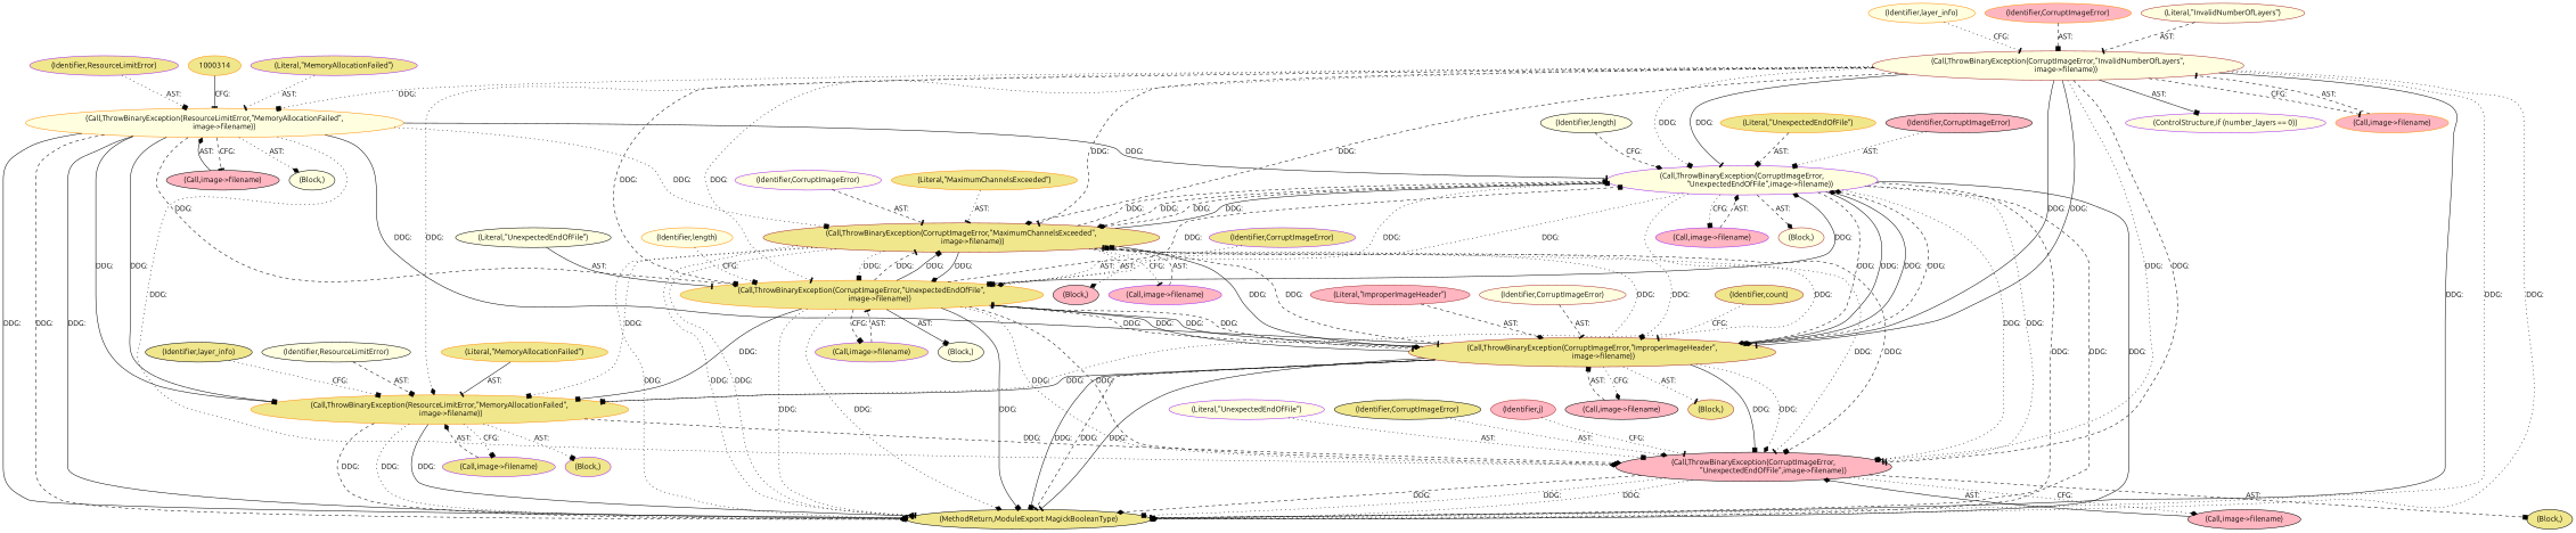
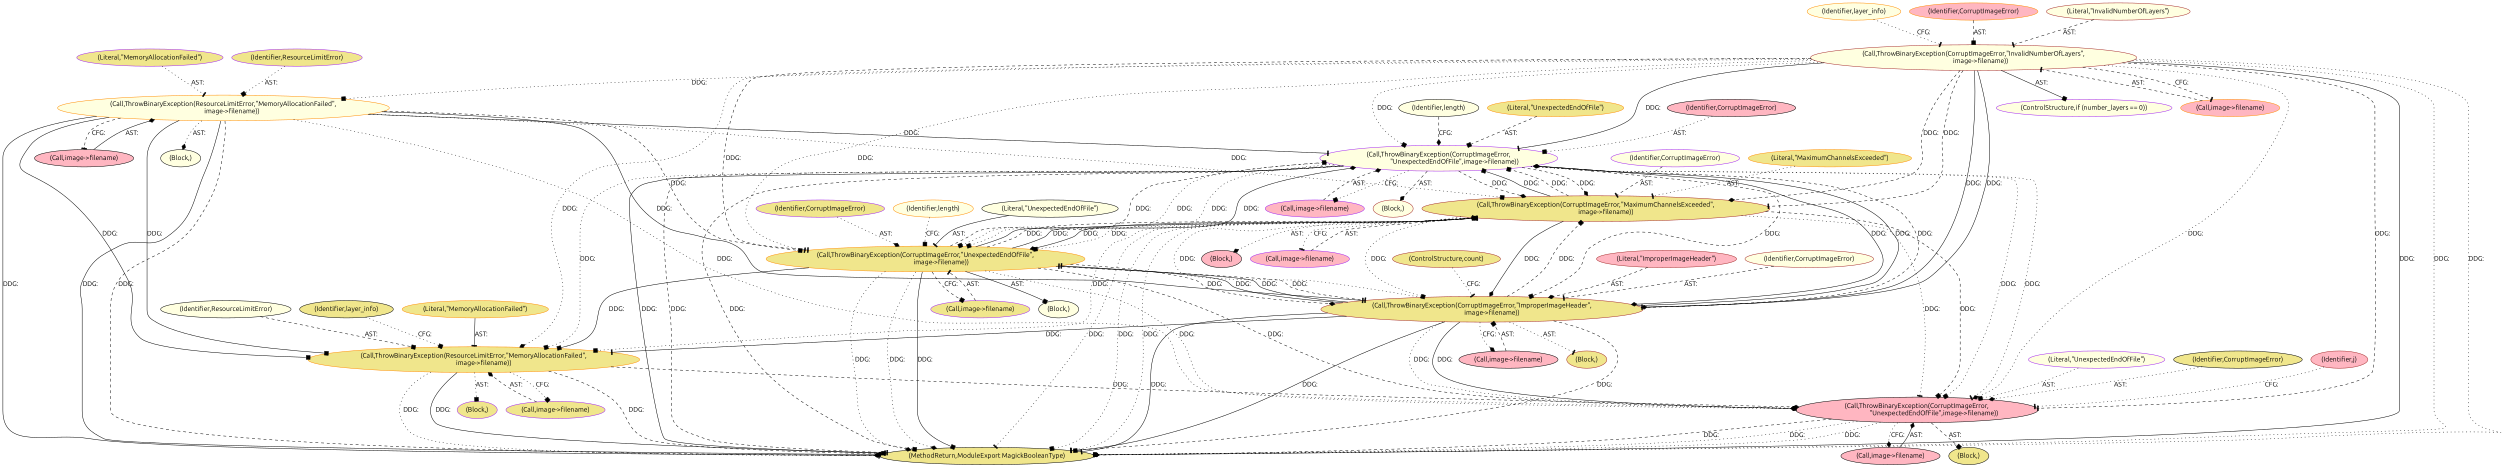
  digraph {
    fontname=Ubuntu
    node [color=black fillcolor=khaki fontname=Ubuntu style=filled]
    edge [arrowhead=box fontname=Ubuntu style=dotted]
    n1 [color=purple fillcolor=lightyellow label="(Call,ThrowBinaryException(CorruptImageError,\n                      \"UnexpectedEndOfFile\",image->filename))"]
    n2 [color=brown label="(Call,ThrowBinaryException(CorruptImageError,\"MaximumChannelsExceeded\",\n              image->filename))"]
    n3 [color=darkorange label="(Call,ThrowBinaryException(CorruptImageError,\"UnexpectedEndOfFile\",\n                      image->filename))"]
    n4 [color=brown label="(Call,ThrowBinaryException(CorruptImageError,\"ImproperImageHeader\",\n              image->filename))"]
    n5 [color=darkorange label="(Call,ThrowBinaryException(ResourceLimitError,\"MemoryAllocationFailed\",\n              image->filename))"]
    n6 [fillcolor=lightpink label="(Call,ThrowBinaryException(CorruptImageError,\n                        \"UnexpectedEndOfFile\",image->filename))"]
    n7 [label="(MethodReturn,ModuleExport MagickBooleanType)"]
    n8 [color=purple fillcolor=lightpink label="(Call,image->filename)"]
    n9 [color=brown fillcolor=lightyellow label="(Block,)"]
    n10 [fillcolor=lightpink label="(Block,)"]
    n11 [color=purple fillcolor=lightpink label="(Call,image->filename)"]
    n12 [color=purple label="(Call,image->filename)"]
    n13 [fillcolor=lightyellow label="(Block,)"]
    n14 [fillcolor=lightpink label="(Call,image->filename)"]
    n15 [color=brown label="(Block,)"]
    n16 [color=purple label="(Call,image->filename)"]
    n17 [color=purple label="(Block,)"]
    n18 [fillcolor=lightpink label="(Call,image->filename)"]
    n19 [label="(Block,)"]
    n20 [color=brown fillcolor=lightyellow label="(Call,ThrowBinaryException(CorruptImageError,\"InvalidNumberOfLayers\",\n          image->filename))"]
    n21 [color=darkorange fillcolor=lightyellow label="(Call,ThrowBinaryException(ResourceLimitError,\"MemoryAllocationFailed\",\n            image->filename))"]
    n22 [color=purple fillcolor=lightyellow label="(ControlStructure,if (number_layers == 0))"]
    n23 [color=darkorange fillcolor=lightpink label="(Call,image->filename)"]
    n24 [fillcolor=lightpink label="(Call,image->filename)"]
    n25 [fillcolor=lightyellow label="(Block,)"]
    n26 [color=purple fillcolor=lightyellow label="(Literal,\"UnexpectedEndOfFile\")"]
    n27 [color=brown fillcolor=lightpink label="(Literal,\"ImproperImageHeader\")"]
    n28 [label="(Identifier,layer_info)"]
    n29 [label="(Identifier,CorruptImageError)"]
    n30 [color=purple label="(Literal,\"MemoryAllocationFailed\")"]
    n31 [fillcolor=lightpink label="(Identifier,CorruptImageError)"]
    n32 [fillcolor=lightyellow label="(Literal,\"UnexpectedEndOfFile\")"]
    n33 [color=brown fillcolor=lightpink label="(Identifier,j)"]
    n34 [color=darkorange fillcolor=lightyellow label="(Identifier,length)"]
    n35 [color=brown fillcolor=lightyellow label="(Identifier,CorruptImageError)"]
    n36 [fillcolor=lightyellow label="(Identifier,ResourceLimitError)"]
    n37 [color=darkorange fillcolor=lightyellow label="(Identifier,layer_info)"]
    n38 [fillcolor=lightyellow label="(Identifier,length)"]
    n39 [color=darkorange label="(Literal,\"UnexpectedEndOfFile\")"]
-   n40 [color=brown label="(Identifier,count)"]
+   n40 [color=brown label="(ControlStructure,count)"]
    n41 [color=darkorange label="(Literal,\"MemoryAllocationFailed\")"]
    n42 [color=darkorange label="(Literal,\"MaximumChannelsExceeded\")"]
    n43 [color=purple fillcolor=lightyellow label="(Identifier,CorruptImageError)"]
    n44 [color=purple label="(Identifier,ResourceLimitError)"]
    n45 [color=darkorange fillcolor=lightpink label="(Identifier,CorruptImageError)"]
    n46 [color=brown fillcolor=lightyellow label="(Literal,\"InvalidNumberOfLayers\")"]
    n47 [color=purple label="(Identifier,CorruptImageError)"]
-   1000314 [color=darkorange]
    n1 -> n2 [arrowhead=diamond label="DDG: " style=dashed]
    n1 -> n2 [arrowhead=diamond label="DDG: " style=dashed]
    n1 -> n3 [label="DDG: "]
    n1 -> n3 [label="DDG: "]
    n1 -> n4 [label="DDG: " style=dashed]
    n1 -> n4 [arrowhead=diamond label="DDG: " style=solid]
    n1 -> n5 [label="DDG: "]
    n1 -> n6 [arrowhead=tee label="DDG: "]
    n1 -> n6 [label="DDG: "]
    n1 -> n7 [label="DDG: " style=solid]
    n1 -> n7 [arrowhead=tee label="DDG: " style=dashed]
    n1 -> n7 [label="DDG: " style=dashed]
    n1 -> n8 [label="CFG: "]
    n1 -> n9 [arrowhead=diamond label="AST: " style=dashed]
    n2 -> n1 [label="DDG: " style=solid]
    n2 -> n1 [label="DDG: " style=dashed]
    n2 -> n3 [arrowhead=diamond label="DDG: " style=solid]
    n2 -> n3 [label="DDG: "]
    n2 -> n4 [label="DDG: "]
    n2 -> n4 [arrowhead=diamond label="DDG: " style=solid]
    n2 -> n5 [label="DDG: "]
    n2 -> n6 [arrowhead=tee label="DDG: "]
    n2 -> n6 [label="DDG: " style=dashed]
    n2 -> n7 [arrowhead=tee label="DDG: "]
    n2 -> n7 [label="DDG: "]
    n2 -> n7 [arrowhead=tee label="DDG: "]
    n2 -> n10 [arrowhead=diamond label="AST: "]
    n2 -> n11 [arrowhead=tee label="CFG: "]
    n3 -> n1 [label="DDG: " style=dashed]
    n3 -> n1 [arrowhead=diamond label="DDG: " style=solid]
    n3 -> n2 [arrowhead=tee label="DDG: " style=dashed]
    n3 -> n2 [label="DDG: " style=solid]
    n3 -> n4 [arrowhead=tee label="DDG: " style=dashed]
    n3 -> n4 [arrowhead=diamond label="DDG: " style=dashed]
    n3 -> n5 [label="DDG: " style=solid]
    n3 -> n6 [arrowhead=diamond label="DDG: "]
    n3 -> n6 [arrowhead=diamond label="DDG: " style=dashed]
    n3 -> n7 [arrowhead=diamond label="DDG: "]
    n3 -> n7 [arrowhead=diamond label="DDG: "]
    n3 -> n7 [label="DDG: " style=solid]
    n3 -> n12 [label="CFG: " style=dashed]
    n3 -> n13 [label="AST: " style=solid]
    n4 -> n1 [arrowhead=diamond label="DDG: " style=solid]
    n4 -> n1 [arrowhead=diamond label="DDG: " style=dashed]
    n4 -> n2 [label="DDG: " style=dashed]
    n4 -> n2 [arrowhead=tee label="DDG: "]
    n4 -> n3 [arrowhead=tee label="DDG: " style=solid]
    n4 -> n3 [arrowhead=tee label="DDG: " style=solid]
    n4 -> n5 [arrowhead=tee label="DDG: " style=solid]
    n4 -> n6 [label="DDG: " style=solid]
    n4 -> n6 [arrowhead=diamond label="DDG: "]
    n4 -> n7 [label="DDG: " style=solid]
    n4 -> n7 [arrowhead=tee label="DDG: " style=dashed]
    n4 -> n7 [arrowhead=tee label="DDG: " style=solid]
    n4 -> n14 [arrowhead=diamond label="CFG: "]
    n4 -> n15 [arrowhead=tee label="AST: "]
    n5 -> n6 [arrowhead=diamond label="DDG: " style=dashed]
    n5 -> n7 [arrowhead=diamond label="DDG: " style=dashed]
    n5 -> n7 [arrowhead=tee label="DDG: "]
    n5 -> n7 [arrowhead=tee label="DDG: " style=solid]
    n5 -> n16 [label="CFG: "]
    n5 -> n17 [label="AST: "]
    n6 -> n7 [label="DDG: "]
    n6 -> n7 [arrowhead=diamond label="DDG: "]
    n6 -> n7 [arrowhead=diamond label="DDG: " style=dashed]
    n6 -> n18 [arrowhead=diamond label="CFG: "]
    n6 -> n19 [label="AST: " style=dashed]
    n8 -> n1 [arrowhead=diamond label="AST: " style=dashed]
    n11 -> n2 [label="AST: " style=dashed]
    n12 -> n3 [arrowhead=tee label="AST: " style=dashed]
    n14 -> n4 [label="AST: " style=dashed]
    n16 -> n5 [arrowhead=diamond label="AST: " style=dashed]
    n18 -> n6 [arrowhead=diamond label="AST: " style=solid]
    n20 -> n1 [label="DDG: "]
    n20 -> n1 [arrowhead=tee label="DDG: " style=solid]
    n20 -> n2 [arrowhead=tee label="DDG: " style=dashed]
    n20 -> n2 [arrowhead=diamond label="DDG: " style=dashed]
    n20 -> n3 [label="DDG: " style=dashed]
    n20 -> n3 [arrowhead=tee label="DDG: "]
    n20 -> n4 [arrowhead=diamond label="DDG: " style=solid]
    n20 -> n4 [arrowhead=tee label="DDG: " style=solid]
    n20 -> n5 [arrowhead=diamond label="DDG: "]
    n20 -> n6 [arrowhead=diamond label="DDG: "]
    n20 -> n6 [arrowhead=tee label="DDG: " style=dashed]
    n20 -> n7 [arrowhead=diamond label="DDG: " style=solid]
    n20 -> n7 [arrowhead=tee label="DDG: "]
    n20 -> n7 [arrowhead=diamond label="DDG: "]
    n20 -> n21 [label="DDG: "]
    n20 -> n22 [label="AST: " style=solid]
    n20 -> n23 [arrowhead=tee label="CFG: " style=dashed]
    n21 -> n1 [arrowhead=tee label="DDG: " style=solid]
    n21 -> n2 [label="DDG: "]
    n21 -> n3 [arrowhead=tee label="DDG: " style=dashed]
    n21 -> n4 [arrowhead=tee label="DDG: " style=solid]
    n21 -> n5 [label="DDG: " style=solid]
    n21 -> n5 [label="DDG: " style=solid]
    n21 -> n6 [arrowhead=diamond label="DDG: "]
    n21 -> n7 [arrowhead=tee label="DDG: " style=solid]
    n21 -> n7 [arrowhead=diamond label="DDG: " style=dashed]
    n21 -> n7 [arrowhead=diamond label="DDG: " style=solid]
    n21 -> n24 [arrowhead=tee label="CFG: " style=dashed]
    n21 -> n25 [arrowhead=diamond label="AST: "]
    n23 -> n20 [arrowhead=tee label="AST: " style=dashed]
    n24 -> n21 [arrowhead=diamond label="AST: " style=solid]
    n26 -> n6 [label="AST: "]
    n27 -> n4 [arrowhead=diamond label="AST: " style=dashed]
    n28 -> n5 [label="CFG: "]
    n29 -> n6 [arrowhead=diamond label="AST: "]
    n30 -> n21 [arrowhead=tee label="AST: "]
    n31 -> n1 [label="AST: "]
    n32 -> n3 [arrowhead=tee label="AST: " style=solid]
    n33 -> n6 [arrowhead=tee label="CFG: "]
    n34 -> n3 [label="CFG: "]
    n35 -> n4 [arrowhead=tee label="AST: " style=dashed]
    n36 -> n5 [label="AST: " style=dashed]
    n37 -> n20 [arrowhead=tee label="CFG: "]
    n38 -> n1 [arrowhead=diamond label="CFG: " style=dashed]
    n39 -> n1 [label="AST: " style=dashed]
    n40 -> n4 [arrowhead=tee label="CFG: "]
    n41 -> n5 [arrowhead=tee label="AST: " style=solid]
    n42 -> n2 [arrowhead=tee label="AST: "]
    n43 -> n2 [arrowhead=tee label="AST: " style=dashed]
    n44 -> n21 [label="AST: "]
    n45 -> n20 [label="AST: " style=dashed]
    n46 -> n20 [arrowhead=tee label="AST: " style=dashed]
    n47 -> n3 [arrowhead=diamond label="AST: "]
-   1000314 -> n21 [arrowhead=tee label="CFG: " style=solid]
  }
